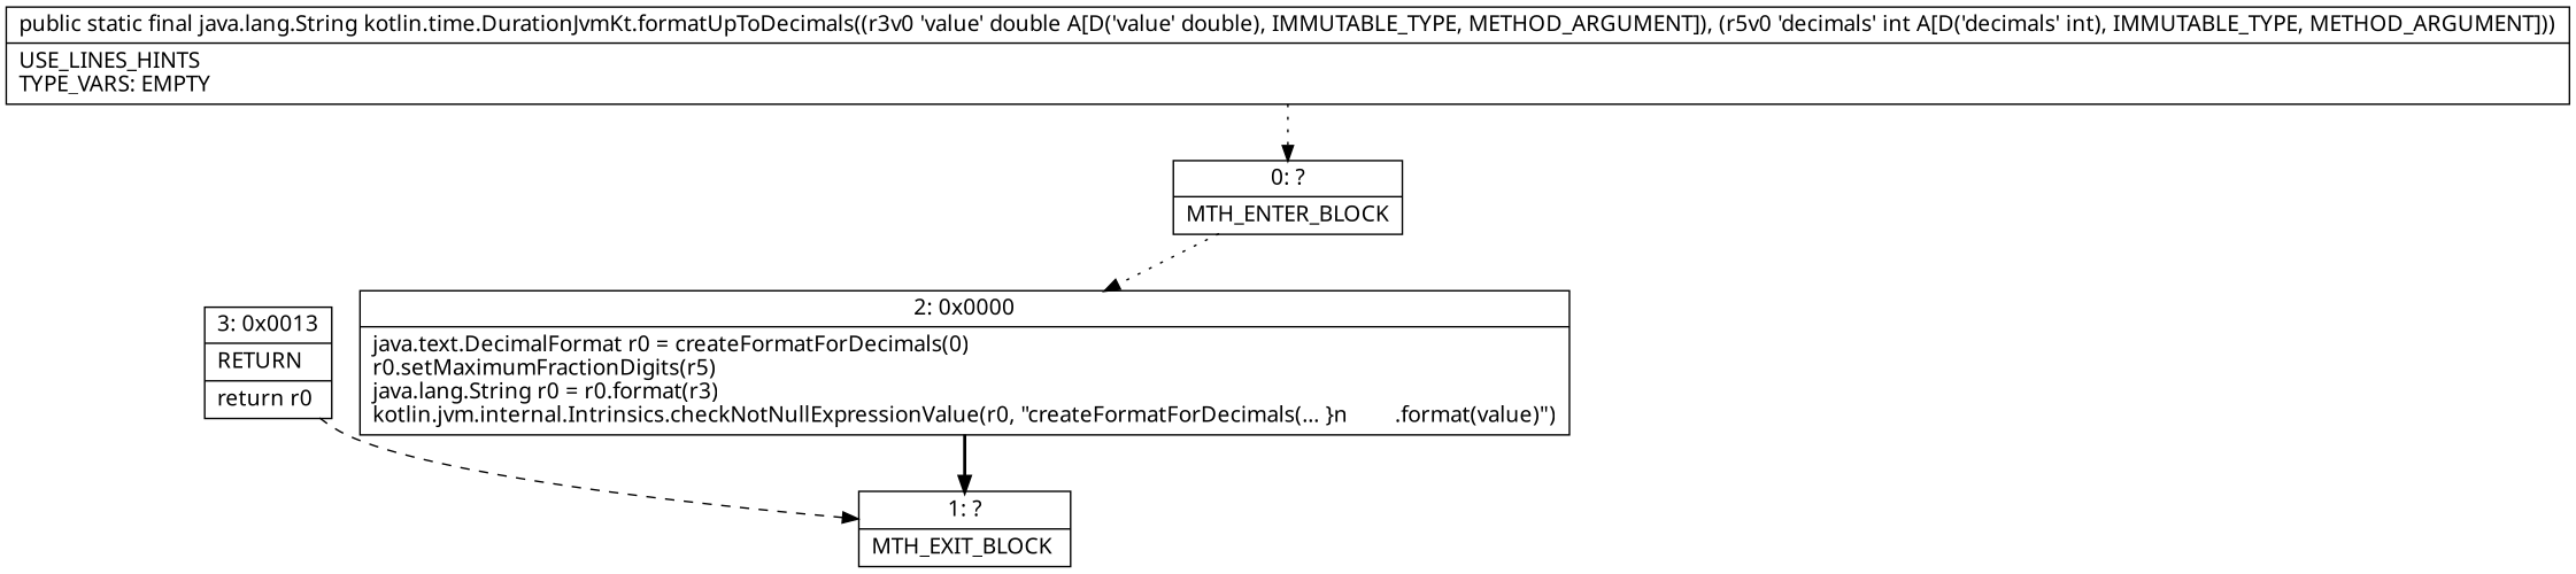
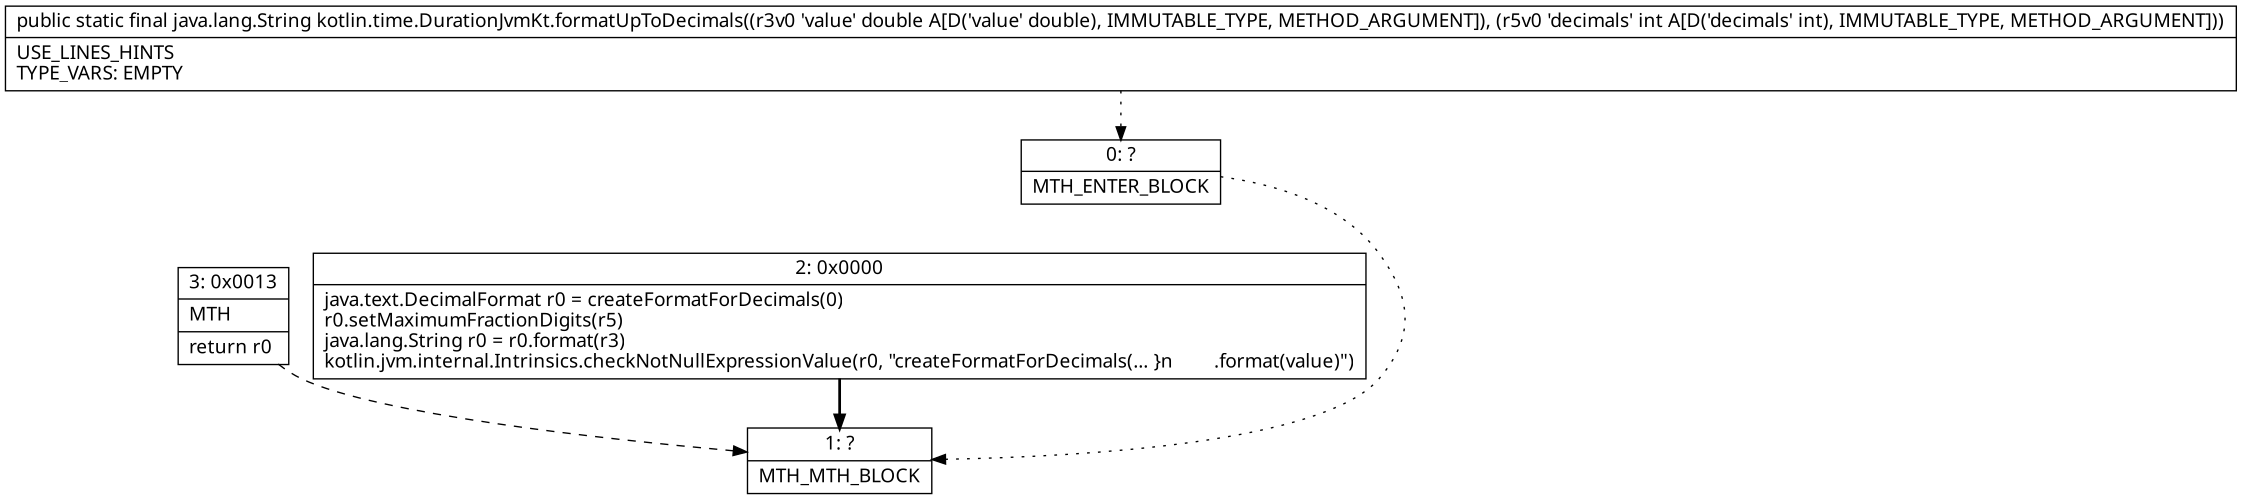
  digraph {
    fontname="Noto Sans"
    node [fontname="Noto Sans" shape=record]
    edge [fontname="Noto Sans" style=dotted]
    n1 [label="{0\:\ ?|MTH_ENTER_BLOCK\l}"]
    n2 [label="{2\:\ 0x0000|java.text.DecimalFormat r0 = createFormatForDecimals(0)\lr0.setMaximumFractionDigits(r5)\ljava.lang.String r0 = r0.format(r3)\lkotlin.jvm.internal.Intrinsics.checkNotNullExpressionValue(r0, \"createFormatForDecimals(… \}n        .format(value)\")\l}"]
-   n3 [label="{1\:\ ?|MTH_EXIT_BLOCK\l}"]
-   n4 [label="{3\:\ 0x0013|RETURN\l|return r0\l}"]
+   n3 [label="{1\:\ ?|MTH_MTH_BLOCK\l}"]
+   n4 [label="{3\:\ 0x0013|MTH\l|return r0\l}"]
    n5 [label="{public static final java.lang.String kotlin.time.DurationJvmKt.formatUpToDecimals((r3v0 'value' double A[D('value' double), IMMUTABLE_TYPE, METHOD_ARGUMENT]), (r5v0 'decimals' int A[D('decimals' int), IMMUTABLE_TYPE, METHOD_ARGUMENT]))  | USE_LINES_HINTS\lTYPE_VARS: EMPTY\l}"]
-   n1 -> n2
+   n1 -> n3
    n2 -> n3 [style=bold]
    n4 -> n3 [style=dashed]
    n5 -> n1
  }
